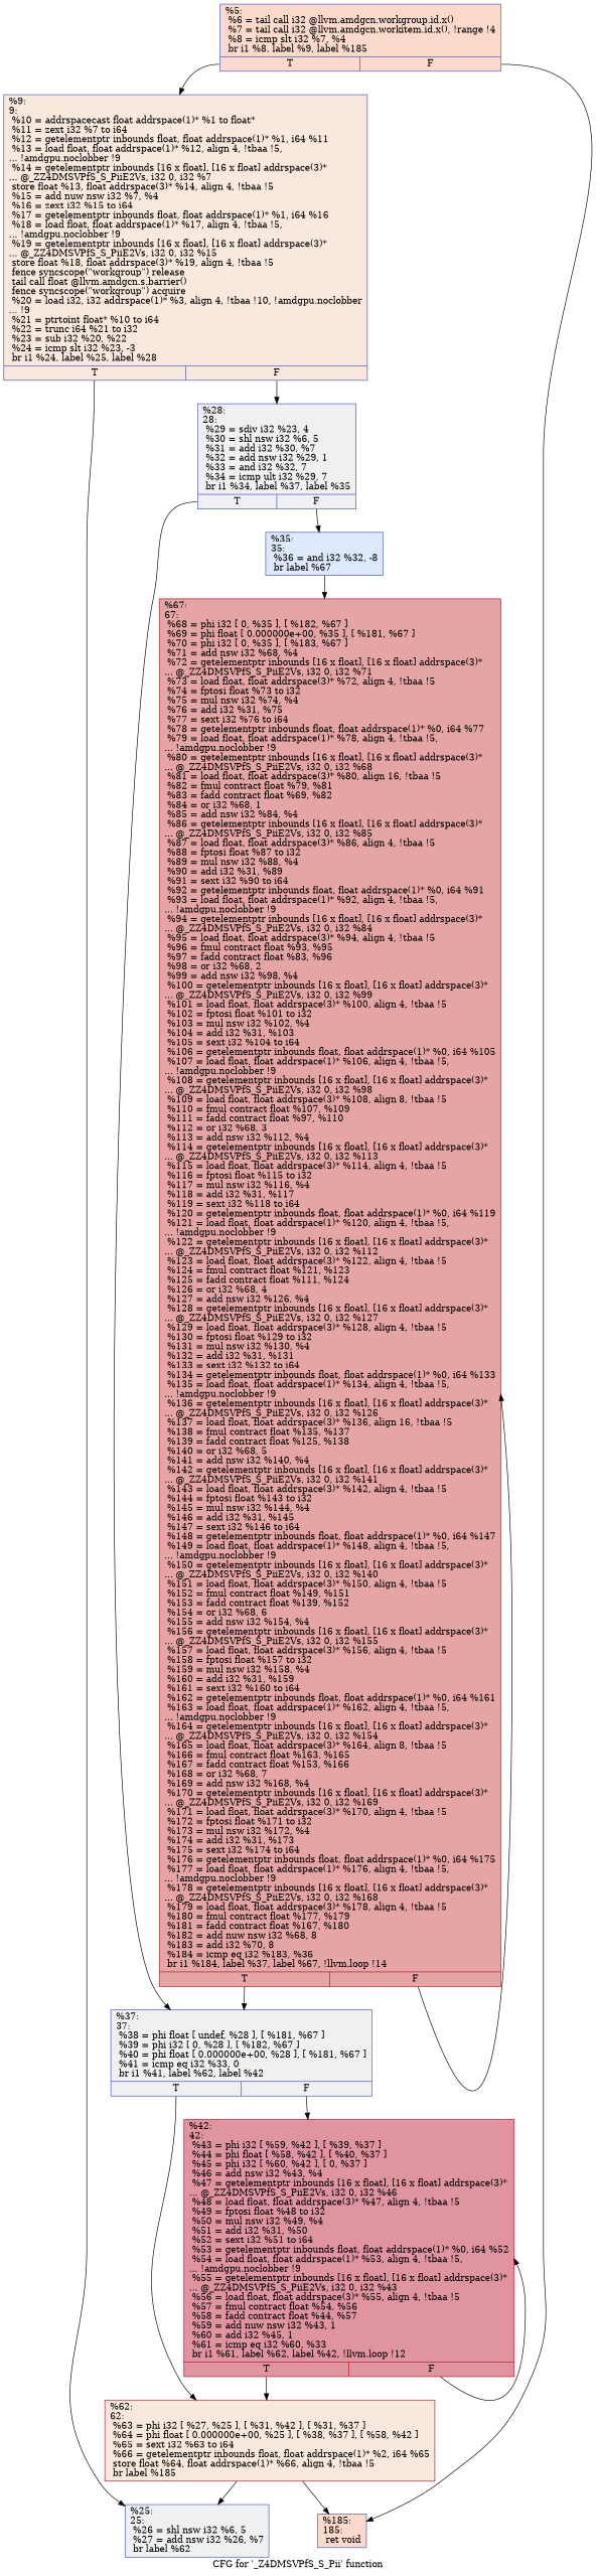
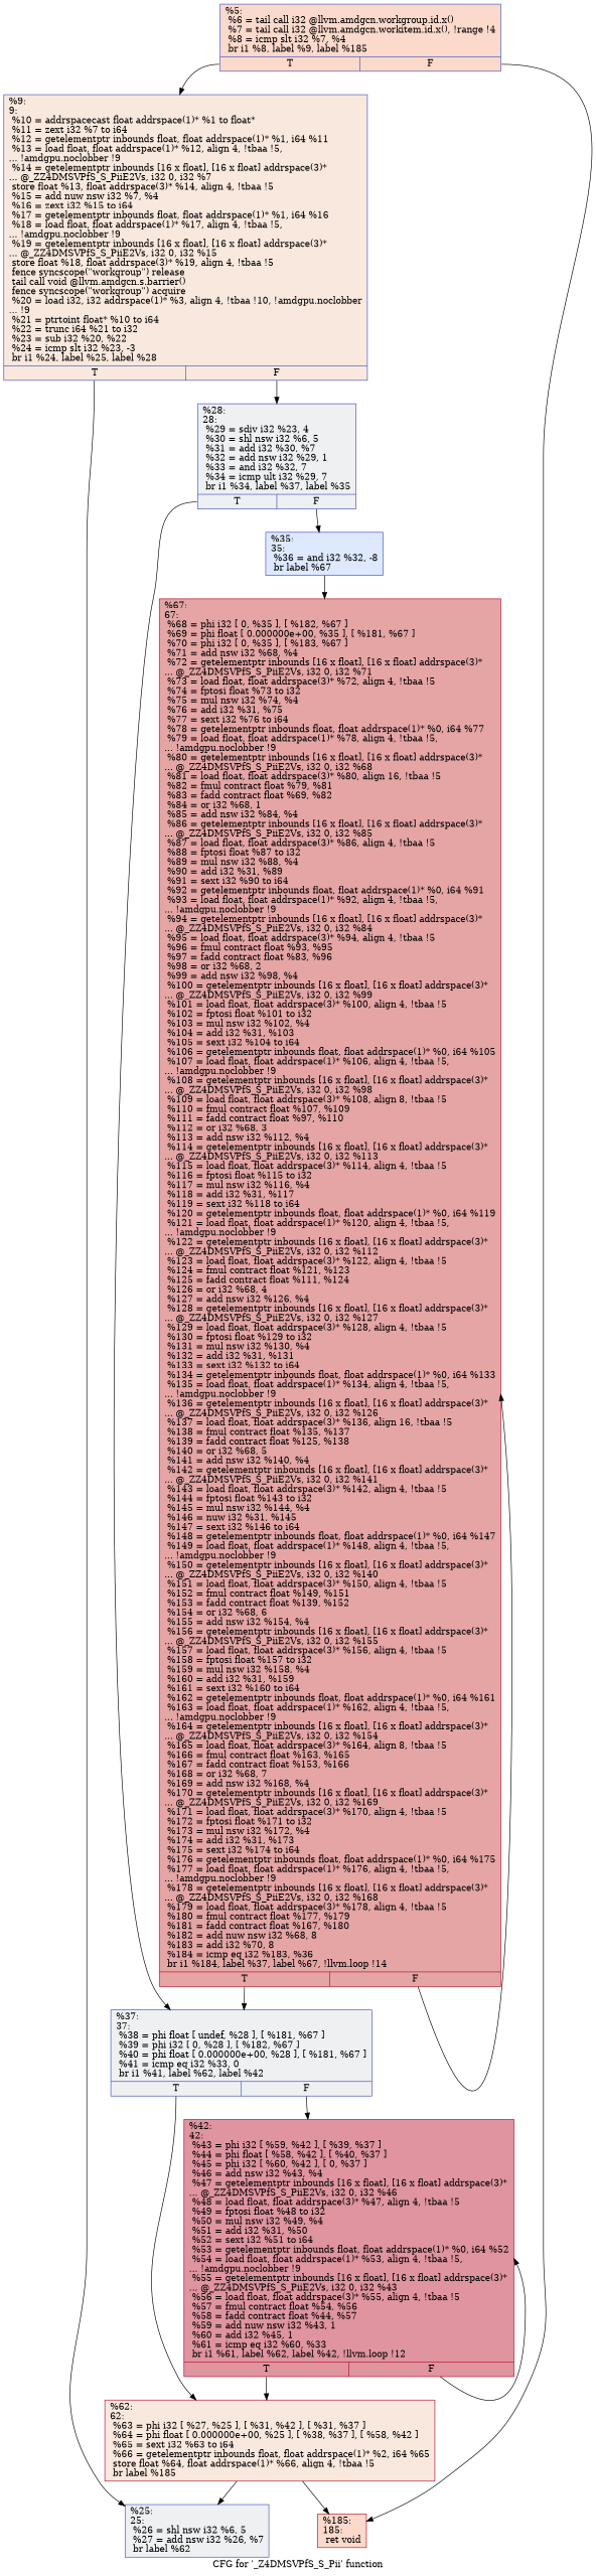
  digraph {
    label="CFG for '_Z4DMSVPfS_S_Pii' function"
    node [color="#3d50c3ff" fillcolor="#d9dce170" shape=record style=filled]
    edge [tailport=s0]
    n1 [fillcolor="#f7a88970" label="{%5:\l  %6 = tail call i32 @llvm.amdgcn.workgroup.id.x()\l  %7 = tail call i32 @llvm.amdgcn.workitem.id.x(), !range !4\l  %8 = icmp slt i32 %7, %4\l  br i1 %8, label %9, label %185\l|{<s0>T|<s1>F}}"]
-   n2 [fillcolor="#f2cab570" label="{%9:\l9:                                                \l  %10 = addrspacecast float addrspace(1)* %1 to float*\l  %11 = zext i32 %7 to i64\l  %12 = getelementptr inbounds float, float addrspace(1)* %1, i64 %11\l  %13 = load float, float addrspace(1)* %12, align 4, !tbaa !5,\l... !amdgpu.noclobber !9\l  %14 = getelementptr inbounds [16 x float], [16 x float] addrspace(3)*\l... @_ZZ4DMSVPfS_S_PiiE2Vs, i32 0, i32 %7\l  store float %13, float addrspace(3)* %14, align 4, !tbaa !5\l  %15 = add nuw nsw i32 %7, %4\l  %16 = zext i32 %15 to i64\l  %17 = getelementptr inbounds float, float addrspace(1)* %1, i64 %16\l  %18 = load float, float addrspace(1)* %17, align 4, !tbaa !5,\l... !amdgpu.noclobber !9\l  %19 = getelementptr inbounds [16 x float], [16 x float] addrspace(3)*\l... @_ZZ4DMSVPfS_S_PiiE2Vs, i32 0, i32 %15\l  store float %18, float addrspace(3)* %19, align 4, !tbaa !5\l  fence syncscope(\"workgroup\") release\l  tail call float @llvm.amdgcn.s.barrier()\l  fence syncscope(\"workgroup\") acquire\l  %20 = load i32, i32 addrspace(1)* %3, align 4, !tbaa !10, !amdgpu.noclobber\l... !9\l  %21 = ptrtoint float* %10 to i64\l  %22 = trunc i64 %21 to i32\l  %23 = sub i32 %20, %22\l  %24 = icmp slt i32 %23, -3\l  br i1 %24, label %25, label %28\l|{<s0>T|<s1>F}}"]
-   n3 [fillcolor="#f7a88970" label="{%185:\l185:                                              \l  ret void\l}"]
+   n2 [fillcolor="#f2cab570" label="{%9:\l9:                                                \l  %10 = addrspacecast float addrspace(1)* %1 to float*\l  %11 = zext i32 %7 to i64\l  %12 = getelementptr inbounds float, float addrspace(1)* %1, i64 %11\l  %13 = load float, float addrspace(1)* %12, align 4, !tbaa !5,\l... !amdgpu.noclobber !9\l  %14 = getelementptr inbounds [16 x float], [16 x float] addrspace(3)*\l... @_ZZ4DMSVPfS_S_PiiE2Vs, i32 0, i32 %7\l  store float %13, float addrspace(3)* %14, align 4, !tbaa !5\l  %15 = add nuw nsw i32 %7, %4\l  %16 = zext i32 %15 to i64\l  %17 = getelementptr inbounds float, float addrspace(1)* %1, i64 %16\l  %18 = load float, float addrspace(1)* %17, align 4, !tbaa !5,\l... !amdgpu.noclobber !9\l  %19 = getelementptr inbounds [16 x float], [16 x float] addrspace(3)*\l... @_ZZ4DMSVPfS_S_PiiE2Vs, i32 0, i32 %15\l  store float %18, float addrspace(3)* %19, align 4, !tbaa !5\l  fence syncscope(\"workgroup\") release\l  tail call void @llvm.amdgcn.s.barrier()\l  fence syncscope(\"workgroup\") acquire\l  %20 = load i32, i32 addrspace(1)* %3, align 4, !tbaa !10, !amdgpu.noclobber\l... !9\l  %21 = ptrtoint float* %10 to i64\l  %22 = trunc i64 %21 to i32\l  %23 = sub i32 %20, %22\l  %24 = icmp slt i32 %23, -3\l  br i1 %24, label %25, label %28\l|{<s0>T|<s1>F}}"]
+   n3 [color="#b70d28ff" fillcolor="#f7a88970" label="{%185:\l185:                                              \l  ret void\l}"]
    n4 [label="{%25:\l25:                                               \l  %26 = shl nsw i32 %6, 5\l  %27 = add nsw i32 %26, %7\l  br label %62\l}"]
    n5 [label="{%28:\l28:                                               \l  %29 = sdiv i32 %23, 4\l  %30 = shl nsw i32 %6, 5\l  %31 = add i32 %30, %7\l  %32 = add nsw i32 %29, 1\l  %33 = and i32 %32, 7\l  %34 = icmp ult i32 %29, 7\l  br i1 %34, label %37, label %35\l|{<s0>T|<s1>F}}"]
    n6 [label="{%37:\l37:                                               \l  %38 = phi float [ undef, %28 ], [ %181, %67 ]\l  %39 = phi i32 [ 0, %28 ], [ %182, %67 ]\l  %40 = phi float [ 0.000000e+00, %28 ], [ %181, %67 ]\l  %41 = icmp eq i32 %33, 0\l  br i1 %41, label %62, label %42\l|{<s0>T|<s1>F}}"]
    n7 [fillcolor="#b5cdfa70" label="{%35:\l35:                                               \l  %36 = and i32 %32, -8\l  br label %67\l}"]
    n8 [color="#b70d28ff" fillcolor="#f2cab570" label="{%62:\l62:                                               \l  %63 = phi i32 [ %27, %25 ], [ %31, %42 ], [ %31, %37 ]\l  %64 = phi float [ 0.000000e+00, %25 ], [ %38, %37 ], [ %58, %42 ]\l  %65 = sext i32 %63 to i64\l  %66 = getelementptr inbounds float, float addrspace(1)* %2, i64 %65\l  store float %64, float addrspace(1)* %66, align 4, !tbaa !5\l  br label %185\l}"]
    n9 [color="#b70d28ff" fillcolor="#b70d2870" label="{%42:\l42:                                               \l  %43 = phi i32 [ %59, %42 ], [ %39, %37 ]\l  %44 = phi float [ %58, %42 ], [ %40, %37 ]\l  %45 = phi i32 [ %60, %42 ], [ 0, %37 ]\l  %46 = add nsw i32 %43, %4\l  %47 = getelementptr inbounds [16 x float], [16 x float] addrspace(3)*\l... @_ZZ4DMSVPfS_S_PiiE2Vs, i32 0, i32 %46\l  %48 = load float, float addrspace(3)* %47, align 4, !tbaa !5\l  %49 = fptosi float %48 to i32\l  %50 = mul nsw i32 %49, %4\l  %51 = add i32 %31, %50\l  %52 = sext i32 %51 to i64\l  %53 = getelementptr inbounds float, float addrspace(1)* %0, i64 %52\l  %54 = load float, float addrspace(1)* %53, align 4, !tbaa !5,\l... !amdgpu.noclobber !9\l  %55 = getelementptr inbounds [16 x float], [16 x float] addrspace(3)*\l... @_ZZ4DMSVPfS_S_PiiE2Vs, i32 0, i32 %43\l  %56 = load float, float addrspace(3)* %55, align 4, !tbaa !5\l  %57 = fmul contract float %54, %56\l  %58 = fadd contract float %44, %57\l  %59 = add nuw nsw i32 %43, 1\l  %60 = add i32 %45, 1\l  %61 = icmp eq i32 %60, %33\l  br i1 %61, label %62, label %42, !llvm.loop !12\l|{<s0>T|<s1>F}}"]
-   n10 [color="#b70d28ff" fillcolor="#c5333470" label="{%67:\l67:                                               \l  %68 = phi i32 [ 0, %35 ], [ %182, %67 ]\l  %69 = phi float [ 0.000000e+00, %35 ], [ %181, %67 ]\l  %70 = phi i32 [ 0, %35 ], [ %183, %67 ]\l  %71 = add nsw i32 %68, %4\l  %72 = getelementptr inbounds [16 x float], [16 x float] addrspace(3)*\l... @_ZZ4DMSVPfS_S_PiiE2Vs, i32 0, i32 %71\l  %73 = load float, float addrspace(3)* %72, align 4, !tbaa !5\l  %74 = fptosi float %73 to i32\l  %75 = mul nsw i32 %74, %4\l  %76 = add i32 %31, %75\l  %77 = sext i32 %76 to i64\l  %78 = getelementptr inbounds float, float addrspace(1)* %0, i64 %77\l  %79 = load float, float addrspace(1)* %78, align 4, !tbaa !5,\l... !amdgpu.noclobber !9\l  %80 = getelementptr inbounds [16 x float], [16 x float] addrspace(3)*\l... @_ZZ4DMSVPfS_S_PiiE2Vs, i32 0, i32 %68\l  %81 = load float, float addrspace(3)* %80, align 16, !tbaa !5\l  %82 = fmul contract float %79, %81\l  %83 = fadd contract float %69, %82\l  %84 = or i32 %68, 1\l  %85 = add nsw i32 %84, %4\l  %86 = getelementptr inbounds [16 x float], [16 x float] addrspace(3)*\l... @_ZZ4DMSVPfS_S_PiiE2Vs, i32 0, i32 %85\l  %87 = load float, float addrspace(3)* %86, align 4, !tbaa !5\l  %88 = fptosi float %87 to i32\l  %89 = mul nsw i32 %88, %4\l  %90 = add i32 %31, %89\l  %91 = sext i32 %90 to i64\l  %92 = getelementptr inbounds float, float addrspace(1)* %0, i64 %91\l  %93 = load float, float addrspace(1)* %92, align 4, !tbaa !5,\l... !amdgpu.noclobber !9\l  %94 = getelementptr inbounds [16 x float], [16 x float] addrspace(3)*\l... @_ZZ4DMSVPfS_S_PiiE2Vs, i32 0, i32 %84\l  %95 = load float, float addrspace(3)* %94, align 4, !tbaa !5\l  %96 = fmul contract float %93, %95\l  %97 = fadd contract float %83, %96\l  %98 = or i32 %68, 2\l  %99 = add nsw i32 %98, %4\l  %100 = getelementptr inbounds [16 x float], [16 x float] addrspace(3)*\l... @_ZZ4DMSVPfS_S_PiiE2Vs, i32 0, i32 %99\l  %101 = load float, float addrspace(3)* %100, align 4, !tbaa !5\l  %102 = fptosi float %101 to i32\l  %103 = mul nsw i32 %102, %4\l  %104 = add i32 %31, %103\l  %105 = sext i32 %104 to i64\l  %106 = getelementptr inbounds float, float addrspace(1)* %0, i64 %105\l  %107 = load float, float addrspace(1)* %106, align 4, !tbaa !5,\l... !amdgpu.noclobber !9\l  %108 = getelementptr inbounds [16 x float], [16 x float] addrspace(3)*\l... @_ZZ4DMSVPfS_S_PiiE2Vs, i32 0, i32 %98\l  %109 = load float, float addrspace(3)* %108, align 8, !tbaa !5\l  %110 = fmul contract float %107, %109\l  %111 = fadd contract float %97, %110\l  %112 = or i32 %68, 3\l  %113 = add nsw i32 %112, %4\l  %114 = getelementptr inbounds [16 x float], [16 x float] addrspace(3)*\l... @_ZZ4DMSVPfS_S_PiiE2Vs, i32 0, i32 %113\l  %115 = load float, float addrspace(3)* %114, align 4, !tbaa !5\l  %116 = fptosi float %115 to i32\l  %117 = mul nsw i32 %116, %4\l  %118 = add i32 %31, %117\l  %119 = sext i32 %118 to i64\l  %120 = getelementptr inbounds float, float addrspace(1)* %0, i64 %119\l  %121 = load float, float addrspace(1)* %120, align 4, !tbaa !5,\l... !amdgpu.noclobber !9\l  %122 = getelementptr inbounds [16 x float], [16 x float] addrspace(3)*\l... @_ZZ4DMSVPfS_S_PiiE2Vs, i32 0, i32 %112\l  %123 = load float, float addrspace(3)* %122, align 4, !tbaa !5\l  %124 = fmul contract float %121, %123\l  %125 = fadd contract float %111, %124\l  %126 = or i32 %68, 4\l  %127 = add nsw i32 %126, %4\l  %128 = getelementptr inbounds [16 x float], [16 x float] addrspace(3)*\l... @_ZZ4DMSVPfS_S_PiiE2Vs, i32 0, i32 %127\l  %129 = load float, float addrspace(3)* %128, align 4, !tbaa !5\l  %130 = fptosi float %129 to i32\l  %131 = mul nsw i32 %130, %4\l  %132 = add i32 %31, %131\l  %133 = sext i32 %132 to i64\l  %134 = getelementptr inbounds float, float addrspace(1)* %0, i64 %133\l  %135 = load float, float addrspace(1)* %134, align 4, !tbaa !5,\l... !amdgpu.noclobber !9\l  %136 = getelementptr inbounds [16 x float], [16 x float] addrspace(3)*\l... @_ZZ4DMSVPfS_S_PiiE2Vs, i32 0, i32 %126\l  %137 = load float, float addrspace(3)* %136, align 16, !tbaa !5\l  %138 = fmul contract float %135, %137\l  %139 = fadd contract float %125, %138\l  %140 = or i32 %68, 5\l  %141 = add nsw i32 %140, %4\l  %142 = getelementptr inbounds [16 x float], [16 x float] addrspace(3)*\l... @_ZZ4DMSVPfS_S_PiiE2Vs, i32 0, i32 %141\l  %143 = load float, float addrspace(3)* %142, align 4, !tbaa !5\l  %144 = fptosi float %143 to i32\l  %145 = mul nsw i32 %144, %4\l  %146 = add i32 %31, %145\l  %147 = sext i32 %146 to i64\l  %148 = getelementptr inbounds float, float addrspace(1)* %0, i64 %147\l  %149 = load float, float addrspace(1)* %148, align 4, !tbaa !5,\l... !amdgpu.noclobber !9\l  %150 = getelementptr inbounds [16 x float], [16 x float] addrspace(3)*\l... @_ZZ4DMSVPfS_S_PiiE2Vs, i32 0, i32 %140\l  %151 = load float, float addrspace(3)* %150, align 4, !tbaa !5\l  %152 = fmul contract float %149, %151\l  %153 = fadd contract float %139, %152\l  %154 = or i32 %68, 6\l  %155 = add nsw i32 %154, %4\l  %156 = getelementptr inbounds [16 x float], [16 x float] addrspace(3)*\l... @_ZZ4DMSVPfS_S_PiiE2Vs, i32 0, i32 %155\l  %157 = load float, float addrspace(3)* %156, align 4, !tbaa !5\l  %158 = fptosi float %157 to i32\l  %159 = mul nsw i32 %158, %4\l  %160 = add i32 %31, %159\l  %161 = sext i32 %160 to i64\l  %162 = getelementptr inbounds float, float addrspace(1)* %0, i64 %161\l  %163 = load float, float addrspace(1)* %162, align 4, !tbaa !5,\l... !amdgpu.noclobber !9\l  %164 = getelementptr inbounds [16 x float], [16 x float] addrspace(3)*\l... @_ZZ4DMSVPfS_S_PiiE2Vs, i32 0, i32 %154\l  %165 = load float, float addrspace(3)* %164, align 8, !tbaa !5\l  %166 = fmul contract float %163, %165\l  %167 = fadd contract float %153, %166\l  %168 = or i32 %68, 7\l  %169 = add nsw i32 %168, %4\l  %170 = getelementptr inbounds [16 x float], [16 x float] addrspace(3)*\l... @_ZZ4DMSVPfS_S_PiiE2Vs, i32 0, i32 %169\l  %171 = load float, float addrspace(3)* %170, align 4, !tbaa !5\l  %172 = fptosi float %171 to i32\l  %173 = mul nsw i32 %172, %4\l  %174 = add i32 %31, %173\l  %175 = sext i32 %174 to i64\l  %176 = getelementptr inbounds float, float addrspace(1)* %0, i64 %175\l  %177 = load float, float addrspace(1)* %176, align 4, !tbaa !5,\l... !amdgpu.noclobber !9\l  %178 = getelementptr inbounds [16 x float], [16 x float] addrspace(3)*\l... @_ZZ4DMSVPfS_S_PiiE2Vs, i32 0, i32 %168\l  %179 = load float, float addrspace(3)* %178, align 4, !tbaa !5\l  %180 = fmul contract float %177, %179\l  %181 = fadd contract float %167, %180\l  %182 = add nuw nsw i32 %68, 8\l  %183 = add i32 %70, 8\l  %184 = icmp eq i32 %183, %36\l  br i1 %184, label %37, label %67, !llvm.loop !14\l|{<s0>T|<s1>F}}"]
+   n10 [color="#b70d28ff" fillcolor="#c5333470" label="{%67:\l67:                                               \l  %68 = phi i32 [ 0, %35 ], [ %182, %67 ]\l  %69 = phi float [ 0.000000e+00, %35 ], [ %181, %67 ]\l  %70 = phi i32 [ 0, %35 ], [ %183, %67 ]\l  %71 = add nsw i32 %68, %4\l  %72 = getelementptr inbounds [16 x float], [16 x float] addrspace(3)*\l... @_ZZ4DMSVPfS_S_PiiE2Vs, i32 0, i32 %71\l  %73 = load float, float addrspace(3)* %72, align 4, !tbaa !5\l  %74 = fptosi float %73 to i32\l  %75 = mul nsw i32 %74, %4\l  %76 = add i32 %31, %75\l  %77 = sext i32 %76 to i64\l  %78 = getelementptr inbounds float, float addrspace(1)* %0, i64 %77\l  %79 = load float, float addrspace(1)* %78, align 4, !tbaa !5,\l... !amdgpu.noclobber !9\l  %80 = getelementptr inbounds [16 x float], [16 x float] addrspace(3)*\l... @_ZZ4DMSVPfS_S_PiiE2Vs, i32 0, i32 %68\l  %81 = load float, float addrspace(3)* %80, align 16, !tbaa !5\l  %82 = fmul contract float %79, %81\l  %83 = fadd contract float %69, %82\l  %84 = or i32 %68, 1\l  %85 = add nsw i32 %84, %4\l  %86 = getelementptr inbounds [16 x float], [16 x float] addrspace(3)*\l... @_ZZ4DMSVPfS_S_PiiE2Vs, i32 0, i32 %85\l  %87 = load float, float addrspace(3)* %86, align 4, !tbaa !5\l  %88 = fptosi float %87 to i32\l  %89 = mul nsw i32 %88, %4\l  %90 = add i32 %31, %89\l  %91 = sext i32 %90 to i64\l  %92 = getelementptr inbounds float, float addrspace(1)* %0, i64 %91\l  %93 = load float, float addrspace(1)* %92, align 4, !tbaa !5,\l... !amdgpu.noclobber !9\l  %94 = getelementptr inbounds [16 x float], [16 x float] addrspace(3)*\l... @_ZZ4DMSVPfS_S_PiiE2Vs, i32 0, i32 %84\l  %95 = load float, float addrspace(3)* %94, align 4, !tbaa !5\l  %96 = fmul contract float %93, %95\l  %97 = fadd contract float %83, %96\l  %98 = or i32 %68, 2\l  %99 = add nsw i32 %98, %4\l  %100 = getelementptr inbounds [16 x float], [16 x float] addrspace(3)*\l... @_ZZ4DMSVPfS_S_PiiE2Vs, i32 0, i32 %99\l  %101 = load float, float addrspace(3)* %100, align 4, !tbaa !5\l  %102 = fptosi float %101 to i32\l  %103 = mul nsw i32 %102, %4\l  %104 = add i32 %31, %103\l  %105 = sext i32 %104 to i64\l  %106 = getelementptr inbounds float, float addrspace(1)* %0, i64 %105\l  %107 = load float, float addrspace(1)* %106, align 4, !tbaa !5,\l... !amdgpu.noclobber !9\l  %108 = getelementptr inbounds [16 x float], [16 x float] addrspace(3)*\l... @_ZZ4DMSVPfS_S_PiiE2Vs, i32 0, i32 %98\l  %109 = load float, float addrspace(3)* %108, align 8, !tbaa !5\l  %110 = fmul contract float %107, %109\l  %111 = fadd contract float %97, %110\l  %112 = or i32 %68, 3\l  %113 = add nsw i32 %112, %4\l  %114 = getelementptr inbounds [16 x float], [16 x float] addrspace(3)*\l... @_ZZ4DMSVPfS_S_PiiE2Vs, i32 0, i32 %113\l  %115 = load float, float addrspace(3)* %114, align 4, !tbaa !5\l  %116 = fptosi float %115 to i32\l  %117 = mul nsw i32 %116, %4\l  %118 = add i32 %31, %117\l  %119 = sext i32 %118 to i64\l  %120 = getelementptr inbounds float, float addrspace(1)* %0, i64 %119\l  %121 = load float, float addrspace(1)* %120, align 4, !tbaa !5,\l... !amdgpu.noclobber !9\l  %122 = getelementptr inbounds [16 x float], [16 x float] addrspace(3)*\l... @_ZZ4DMSVPfS_S_PiiE2Vs, i32 0, i32 %112\l  %123 = load float, float addrspace(3)* %122, align 4, !tbaa !5\l  %124 = fmul contract float %121, %123\l  %125 = fadd contract float %111, %124\l  %126 = or i32 %68, 4\l  %127 = add nsw i32 %126, %4\l  %128 = getelementptr inbounds [16 x float], [16 x float] addrspace(3)*\l... @_ZZ4DMSVPfS_S_PiiE2Vs, i32 0, i32 %127\l  %129 = load float, float addrspace(3)* %128, align 4, !tbaa !5\l  %130 = fptosi float %129 to i32\l  %131 = mul nsw i32 %130, %4\l  %132 = add i32 %31, %131\l  %133 = sext i32 %132 to i64\l  %134 = getelementptr inbounds float, float addrspace(1)* %0, i64 %133\l  %135 = load float, float addrspace(1)* %134, align 4, !tbaa !5,\l... !amdgpu.noclobber !9\l  %136 = getelementptr inbounds [16 x float], [16 x float] addrspace(3)*\l... @_ZZ4DMSVPfS_S_PiiE2Vs, i32 0, i32 %126\l  %137 = load float, float addrspace(3)* %136, align 16, !tbaa !5\l  %138 = fmul contract float %135, %137\l  %139 = fadd contract float %125, %138\l  %140 = or i32 %68, 5\l  %141 = add nsw i32 %140, %4\l  %142 = getelementptr inbounds [16 x float], [16 x float] addrspace(3)*\l... @_ZZ4DMSVPfS_S_PiiE2Vs, i32 0, i32 %141\l  %143 = load float, float addrspace(3)* %142, align 4, !tbaa !5\l  %144 = fptosi float %143 to i32\l  %145 = mul nsw i32 %144, %4\l  %146 = nuw i32 %31, %145\l  %147 = sext i32 %146 to i64\l  %148 = getelementptr inbounds float, float addrspace(1)* %0, i64 %147\l  %149 = load float, float addrspace(1)* %148, align 4, !tbaa !5,\l... !amdgpu.noclobber !9\l  %150 = getelementptr inbounds [16 x float], [16 x float] addrspace(3)*\l... @_ZZ4DMSVPfS_S_PiiE2Vs, i32 0, i32 %140\l  %151 = load float, float addrspace(3)* %150, align 4, !tbaa !5\l  %152 = fmul contract float %149, %151\l  %153 = fadd contract float %139, %152\l  %154 = or i32 %68, 6\l  %155 = add nsw i32 %154, %4\l  %156 = getelementptr inbounds [16 x float], [16 x float] addrspace(3)*\l... @_ZZ4DMSVPfS_S_PiiE2Vs, i32 0, i32 %155\l  %157 = load float, float addrspace(3)* %156, align 4, !tbaa !5\l  %158 = fptosi float %157 to i32\l  %159 = mul nsw i32 %158, %4\l  %160 = add i32 %31, %159\l  %161 = sext i32 %160 to i64\l  %162 = getelementptr inbounds float, float addrspace(1)* %0, i64 %161\l  %163 = load float, float addrspace(1)* %162, align 4, !tbaa !5,\l... !amdgpu.noclobber !9\l  %164 = getelementptr inbounds [16 x float], [16 x float] addrspace(3)*\l... @_ZZ4DMSVPfS_S_PiiE2Vs, i32 0, i32 %154\l  %165 = load float, float addrspace(3)* %164, align 8, !tbaa !5\l  %166 = fmul contract float %163, %165\l  %167 = fadd contract float %153, %166\l  %168 = or i32 %68, 7\l  %169 = add nsw i32 %168, %4\l  %170 = getelementptr inbounds [16 x float], [16 x float] addrspace(3)*\l... @_ZZ4DMSVPfS_S_PiiE2Vs, i32 0, i32 %169\l  %171 = load float, float addrspace(3)* %170, align 4, !tbaa !5\l  %172 = fptosi float %171 to i32\l  %173 = mul nsw i32 %172, %4\l  %174 = add i32 %31, %173\l  %175 = sext i32 %174 to i64\l  %176 = getelementptr inbounds float, float addrspace(1)* %0, i64 %175\l  %177 = load float, float addrspace(1)* %176, align 4, !tbaa !5,\l... !amdgpu.noclobber !9\l  %178 = getelementptr inbounds [16 x float], [16 x float] addrspace(3)*\l... @_ZZ4DMSVPfS_S_PiiE2Vs, i32 0, i32 %168\l  %179 = load float, float addrspace(3)* %178, align 4, !tbaa !5\l  %180 = fmul contract float %177, %179\l  %181 = fadd contract float %167, %180\l  %182 = add nuw nsw i32 %68, 8\l  %183 = add i32 %70, 8\l  %184 = icmp eq i32 %183, %36\l  br i1 %184, label %37, label %67, !llvm.loop !14\l|{<s0>T|<s1>F}}"]
    n1 -> n2
    n1 -> n3 [tailport=s1]
    n2 -> n4
    n2 -> n5 [tailport=s1]
    n5 -> n6
    n5 -> n7 [tailport=s1]
    n6 -> n8
    n6 -> n9 [tailport=s1]
    n7 -> n10
    n8 -> n3
    n8 -> n4
    n9 -> n8
    n9 -> n9 [tailport=s1]
    n10 -> n6
    n10 -> n10 [tailport=s1]
  }
